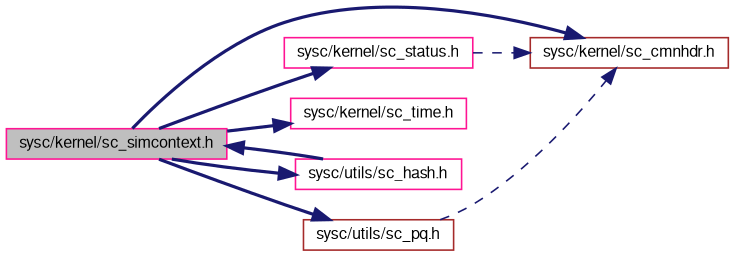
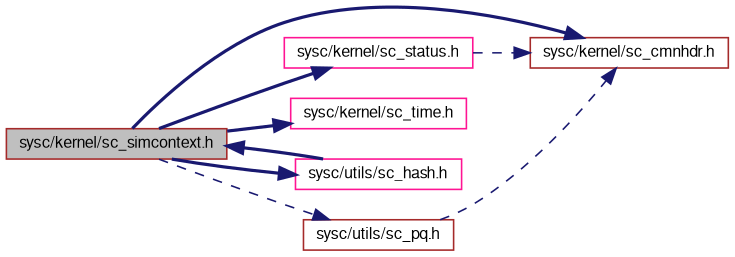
  digraph {
    rankdir=LR
    node [color=brown fillcolor=white fontname=FreeSans fontsize=10 shape=record style=filled]
    edge [color=midnightblue fontname=FreeSans fontsize=10 labelfontname=FreeSans labelfontsize=10 style=bold]
-   n1 [color=deeppink fillcolor=grey75 fontcolor=black height=0.2 label="sysc/kernel/sc_simcontext.h" width=0.4]
+   n1 [fillcolor=grey75 fontcolor=black height=0.2 label="sysc/kernel/sc_simcontext.h" width=0.4]
    n2 [height=0.2 label="sysc/kernel/sc_cmnhdr.h" width=0.4]
    n3 [color=deeppink height=0.2 label="sysc/kernel/sc_status.h" width=0.4]
    n4 [color=deeppink height=0.2 label="sysc/kernel/sc_time.h" width=0.4]
    n5 [color=deeppink height=0.2 label="sysc/utils/sc_hash.h" width=0.4]
    n6 [height=0.2 label="sysc/utils/sc_pq.h" width=0.4]
    n1 -> n2
    n1 -> n3
    n1 -> n4
    n1 -> n5
-   n1 -> n6
+   n1 -> n6 [style=dashed]
    n3 -> n2 [style=dashed]
    n5 -> n1
    n6 -> n2 [style=dashed]
  }
